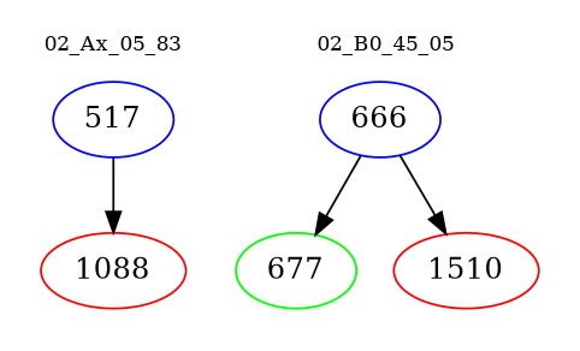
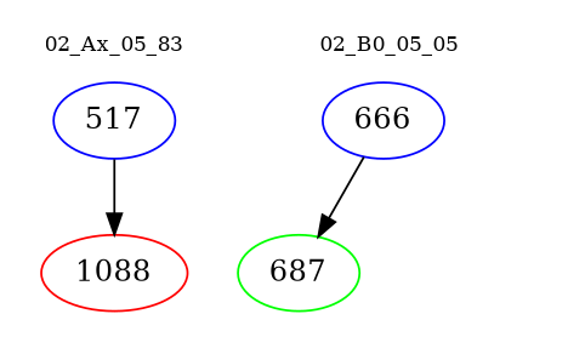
  digraph {
    node [color=blue]
    edge [color=black]
    n1 [label=517]
    n2 [color=red label=1088]
    n3 [label=666]
-   n4 [color=green label=677]
-   n5 [color=red label=1510]
+   n4 [color=green label=687]
    subgraph cluster_1 {
      color=white
      fontsize=10
      label="02_Ax_05_83"
      n1
      n2
    }
    subgraph cluster_2 {
      color=white
      fontsize=10
-     label="02_B0_45_05"
+     label="02_B0_05_05"
      n3
      n4
-     n5
    }
    n1 -> n2
    n3 -> n4
-   n3 -> n5
  }
